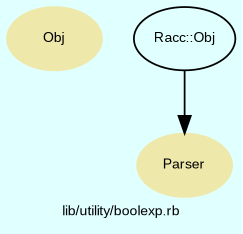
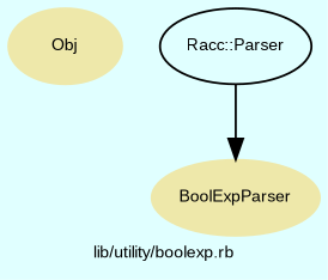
  digraph {
    bgcolor=lightcyan1
    compound=true
    fontname=Arial
    fontsize=8
    label="lib/utility/boolexp.rb"
    node [color=palegoldenrod fontcolor=black fontname=Arial fontsize=8 shape=ellipse style=filled]
    n1 [label=Obj]
-   n2 [label=Parser]
-   n3 [color=black label="Racc::Obj" fontcolor="" shape="" style=""]
+   n2 [label=BoolExpParser]
+   n3 [color=black label="Racc::Parser" fontcolor="" shape="" style=""]
    n3 -> n2
  }
